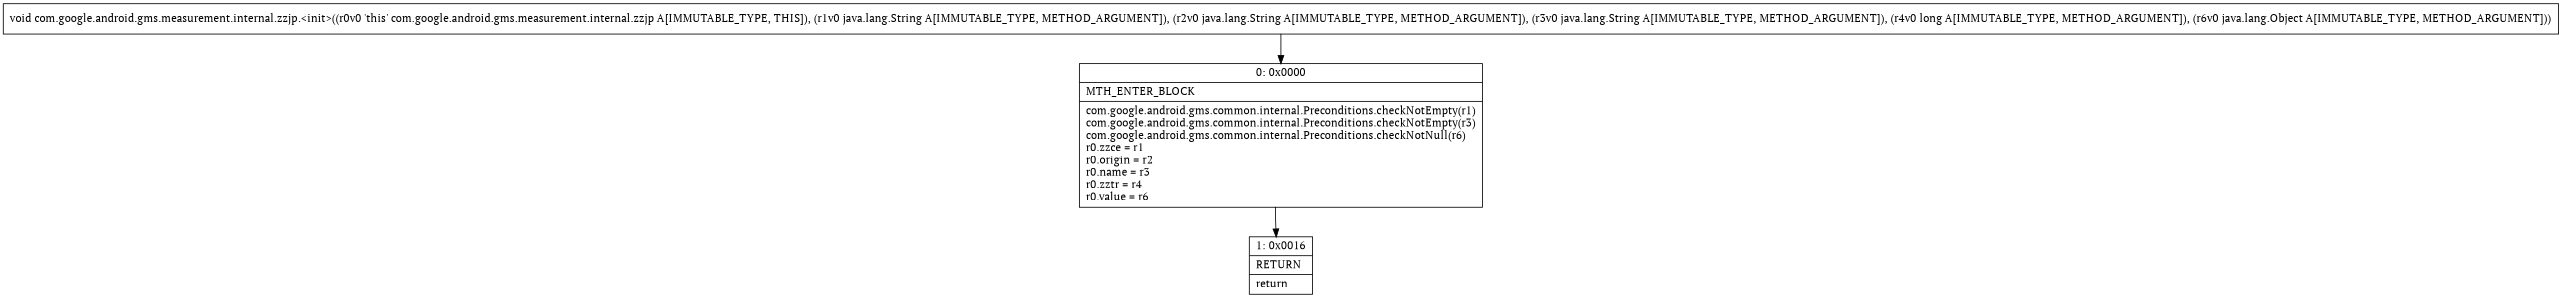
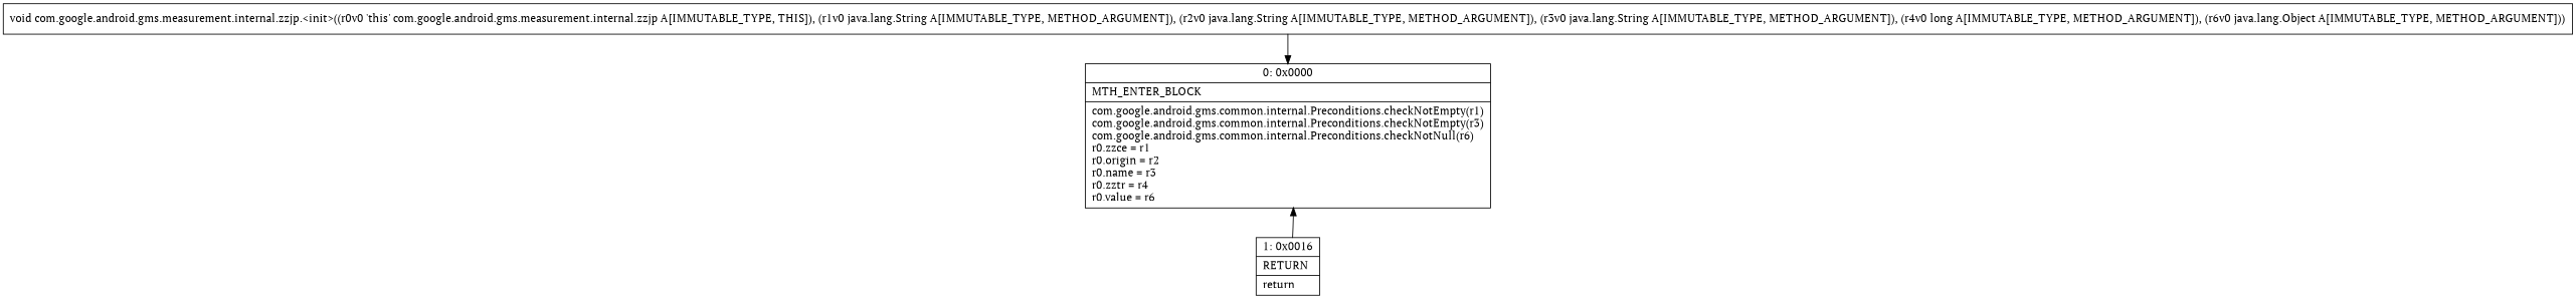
  digraph {
    fontname="PT Serif"
    node [shape=record fontname="PT Serif"]
    edge [fontname="PT Serif"]
    n1 [label="{0\:\ 0x0000|MTH_ENTER_BLOCK\l|com.google.android.gms.common.internal.Preconditions.checkNotEmpty(r1)\lcom.google.android.gms.common.internal.Preconditions.checkNotEmpty(r3)\lcom.google.android.gms.common.internal.Preconditions.checkNotNull(r6)\lr0.zzce = r1\lr0.origin = r2\lr0.name = r3\lr0.zztr = r4\lr0.value = r6\l}"]
    n2 [label="{1\:\ 0x0016|RETURN\l|return\l}"]
    n3 [label="{void com.google.android.gms.measurement.internal.zzjp.\<init\>((r0v0 'this' com.google.android.gms.measurement.internal.zzjp A[IMMUTABLE_TYPE, THIS]), (r1v0 java.lang.String A[IMMUTABLE_TYPE, METHOD_ARGUMENT]), (r2v0 java.lang.String A[IMMUTABLE_TYPE, METHOD_ARGUMENT]), (r3v0 java.lang.String A[IMMUTABLE_TYPE, METHOD_ARGUMENT]), (r4v0 long A[IMMUTABLE_TYPE, METHOD_ARGUMENT]), (r6v0 java.lang.Object A[IMMUTABLE_TYPE, METHOD_ARGUMENT])) }"]
-   n1 -> n2
+   n2 -> n1
    n3 -> n1
  }
